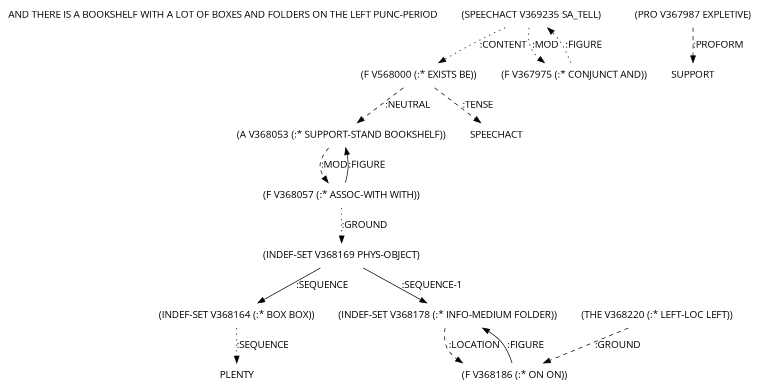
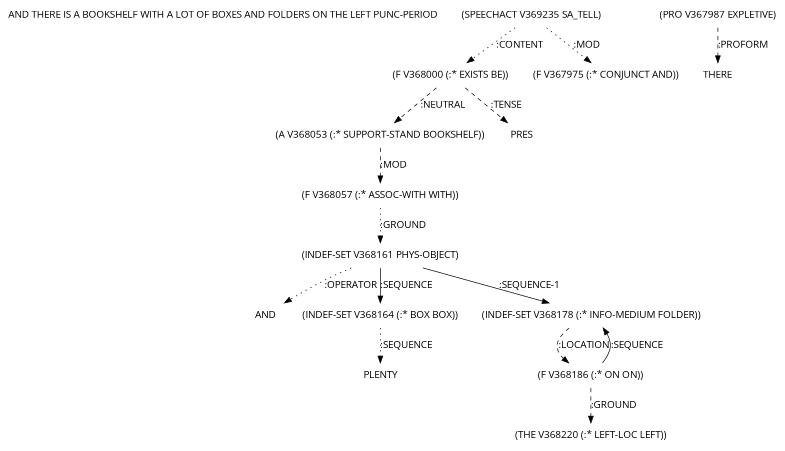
  digraph {
    fontname="Open Sans"
    node [fontname="Open Sans" shape=none]
    edge [fontname="Open Sans" style=dotted]
    "AND THERE IS A BOOKSHELF WITH A LOT OF BOXES AND FOLDERS ON THE LEFT PUNC-PERIOD"
    n2 [label="(SPEECHACT V369235 SA_TELL)"]
-   n3 [label="(F V568000 (:* EXISTS BE))"]
+   n3 [label="(F V368000 (:* EXISTS BE))"]
    n4 [label="(F V367975 (:* CONJUNCT AND))"]
    n5 [label="(A V368053 (:* SUPPORT-STAND BOOKSHELF))"]
-   n6 [label=SPEECHACT]
+   n6 [label=PRES]
    n7 [label="(F V368057 (:* ASSOC-WITH WITH))"]
-   n8 [label="(INDEF-SET V368169 PHYS-OBJECT)"]
+   n8 [label="(INDEF-SET V368161 PHYS-OBJECT)"]
    n9 [label="(PRO V367987 EXPLETIVE)"]
-   n10 [label=SUPPORT]
+   n10 [label=THERE]
+   n11 [label=AND]
    n12 [label="(INDEF-SET V368164 (:* BOX BOX))"]
    n13 [label="(INDEF-SET V368178 (:* INFO-MEDIUM FOLDER))"]
    n14 [label=PLENTY]
    n15 [label="(F V368186 (:* ON ON))"]
    n16 [label="(THE V368220 (:* LEFT-LOC LEFT))"]
    n2 -> n3 [label=":CONTENT"]
    n2 -> n4 [label=":MOD"]
    n3 -> n5 [label=":NEUTRAL" style=dashed]
    n3 -> n6 [label=":TENSE" style=dashed]
-   n4 -> n2 [label=":FIGURE"]
    n5 -> n7 [label=":MOD" style=dashed]
-   n7 -> n5 [label=":FIGURE" style=solid]
    n7 -> n8 [label=":GROUND"]
+   n8 -> n11 [label=":OPERATOR"]
    n8 -> n12 [label=":SEQUENCE" style=solid]
    n8 -> n13 [label=":SEQUENCE-1" style=solid]
    n9 -> n10 [label=":PROFORM" style=dashed]
    n12 -> n14 [label=":SEQUENCE"]
    n13 -> n15 [label=":LOCATION" style=dashed]
-   n15 -> n13 [label=":FIGURE" style=solid]
-   n16 -> n15 [label=":GROUND" style=dashed]
+   n15 -> n13 [label=":SEQUENCE" style=solid]
+   n15 -> n16 [label=":GROUND" style=dashed]
  }
